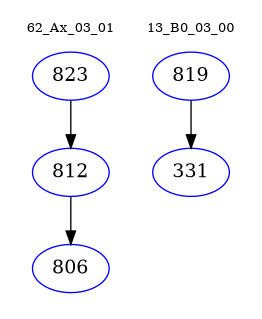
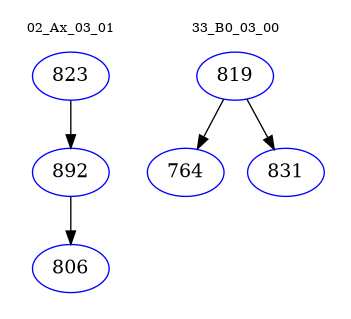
  digraph {
    node [color=blue]
    edge [color=black]
-   n1 [label=812]
+   n1 [label=892]
    n2 [label=806]
    n3 [label=823]
    n4 [label=819]
-   n6 [label=331]
+   n5 [label=764]
+   n6 [label=831]
    subgraph cluster_1 {
      color=white
      fontsize=10
-     label="62_Ax_03_01"
+     label="02_Ax_03_01"
      n1
      n2
      n3
    }
    subgraph cluster_2 {
      color=white
      fontsize=10
-     label="13_B0_03_00"
+     label="33_B0_03_00"
      n4
+     n5
      n6
    }
    n1 -> n2
    n3 -> n1
+   n4 -> n5
    n4 -> n6
  }
